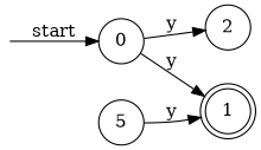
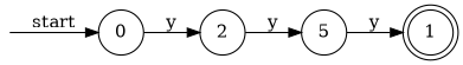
  digraph {
    rankdir=LR
    node [shape=circle]
    __start [shape=point style=invis]
    0
    1 [shape=doublecircle]
    2
    n5 [label=5]
    __start -> 0 [label=start]
-   0 -> 1 [label=y]
    0 -> 2 [label=y]
+   2 -> n5 [label=y]
    n5 -> 1 [label=y]
  }
